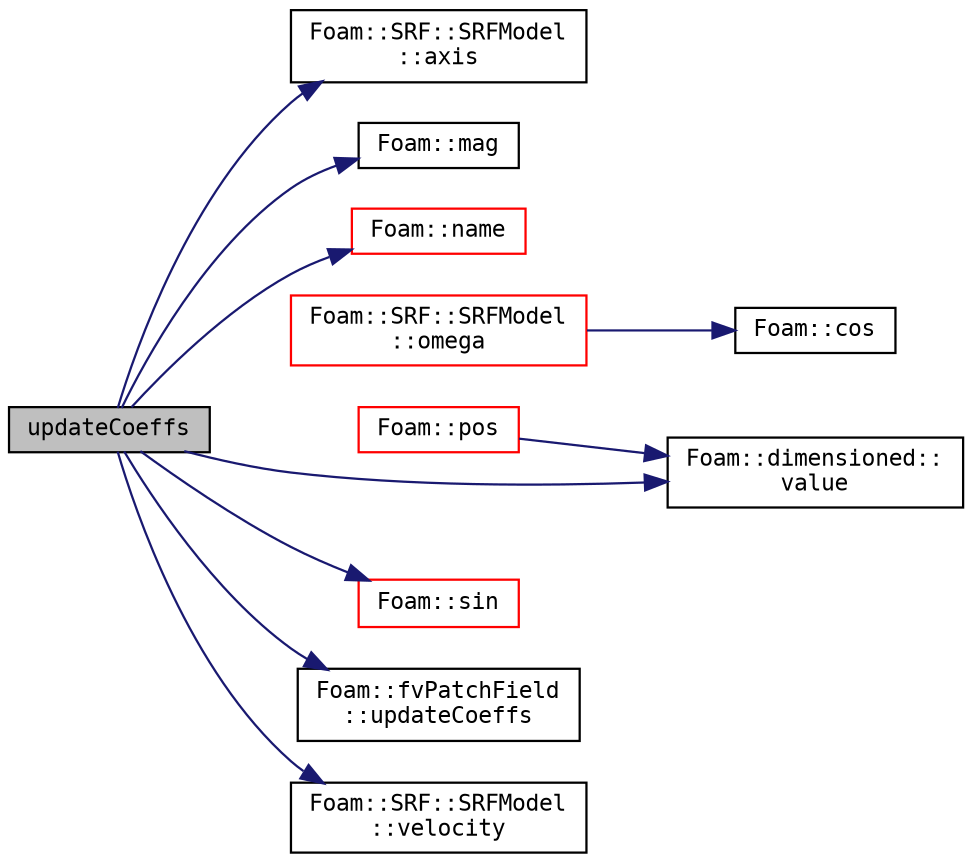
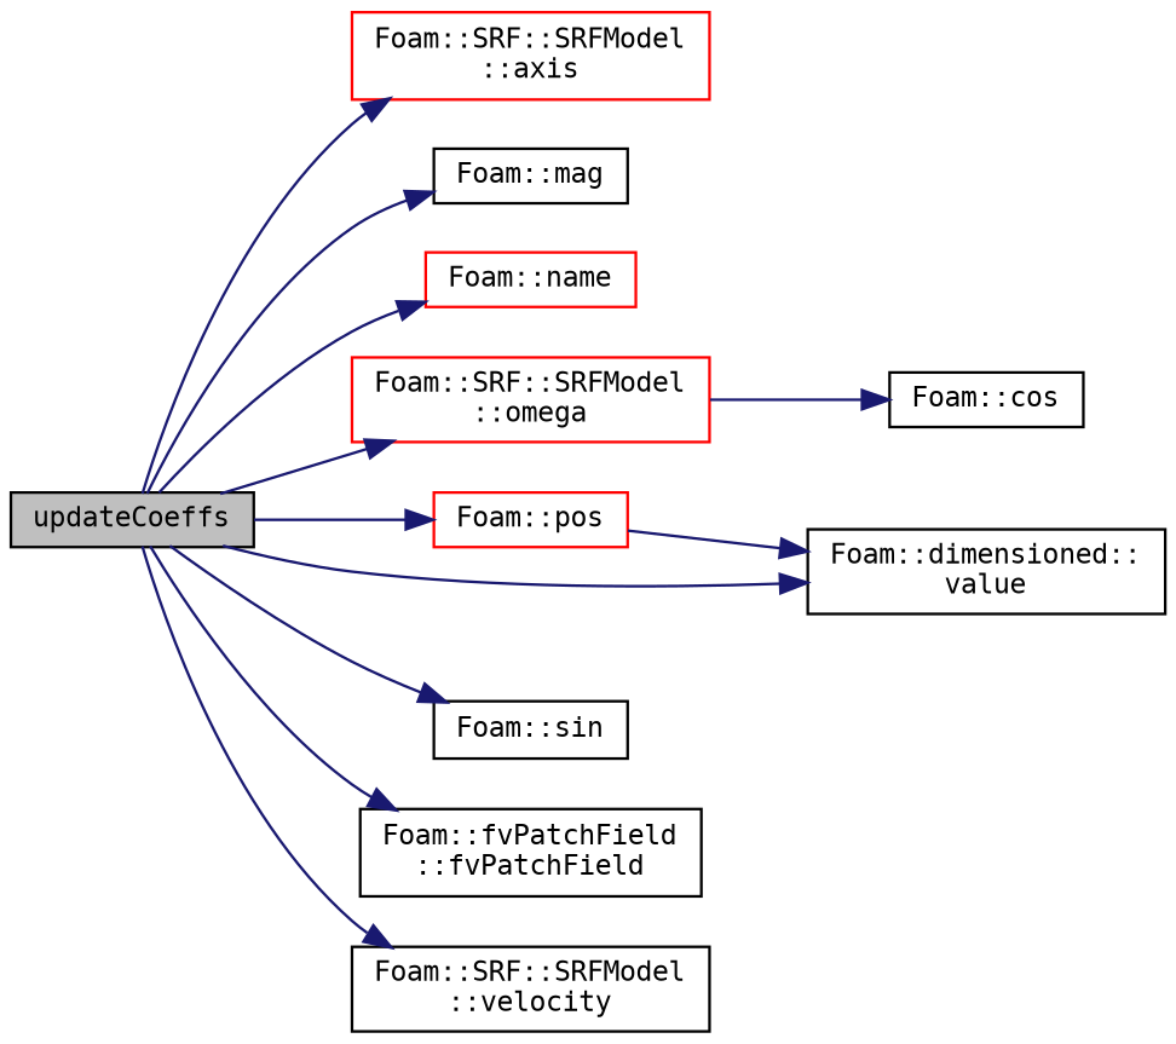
  digraph {
    fontname="DejaVu Sans Mono"
    rankdir=LR
    node [color=black fontname="DejaVu Sans Mono" fontsize=10 shape=record]
    edge [color=midnightblue fontname="DejaVu Sans Mono" fontsize=10 labelfontname=Helvetica labelfontsize=10 style=solid]
    n1 [fillcolor=grey75 fontcolor=black height=0.2 label=updateCoeffs style=filled width=0.4]
-   n2 [height=0.2 label="Foam::SRF::SRFModel\l::axis" width=0.4]
+   n2 [color=red height=0.2 label="Foam::SRF::SRFModel\l::axis" width=0.4]
    n3 [height=0.2 label="Foam::mag" width=0.4]
    n4 [color=red height=0.2 label="Foam::name" width=0.4]
    n5 [color=red height=0.2 label="Foam::SRF::SRFModel\l::omega" width=0.4]
    n6 [color=red height=0.2 label="Foam::pos" width=0.4]
    n7 [height=0.2 label="Foam::dimensioned::\lvalue" width=0.4]
-   n8 [color=red height=0.2 label="Foam::sin" width=0.4]
-   n9 [height=0.2 label="Foam::fvPatchField\l::updateCoeffs" width=0.4]
+   n8 [height=0.2 label="Foam::sin" width=0.4]
+   n9 [height=0.2 label="Foam::fvPatchField\l::fvPatchField" width=0.4]
    n10 [height=0.2 label="Foam::SRF::SRFModel\l::velocity" width=0.4]
    n11 [height=0.2 label="Foam::cos" width=0.4]
    n1 -> n2
    n1 -> n3
    n1 -> n4
+   n1 -> n5
+   n1 -> n6
    n1 -> n7
    n1 -> n8
    n1 -> n9
    n1 -> n10
    n5 -> n11
    n6 -> n7
  }
